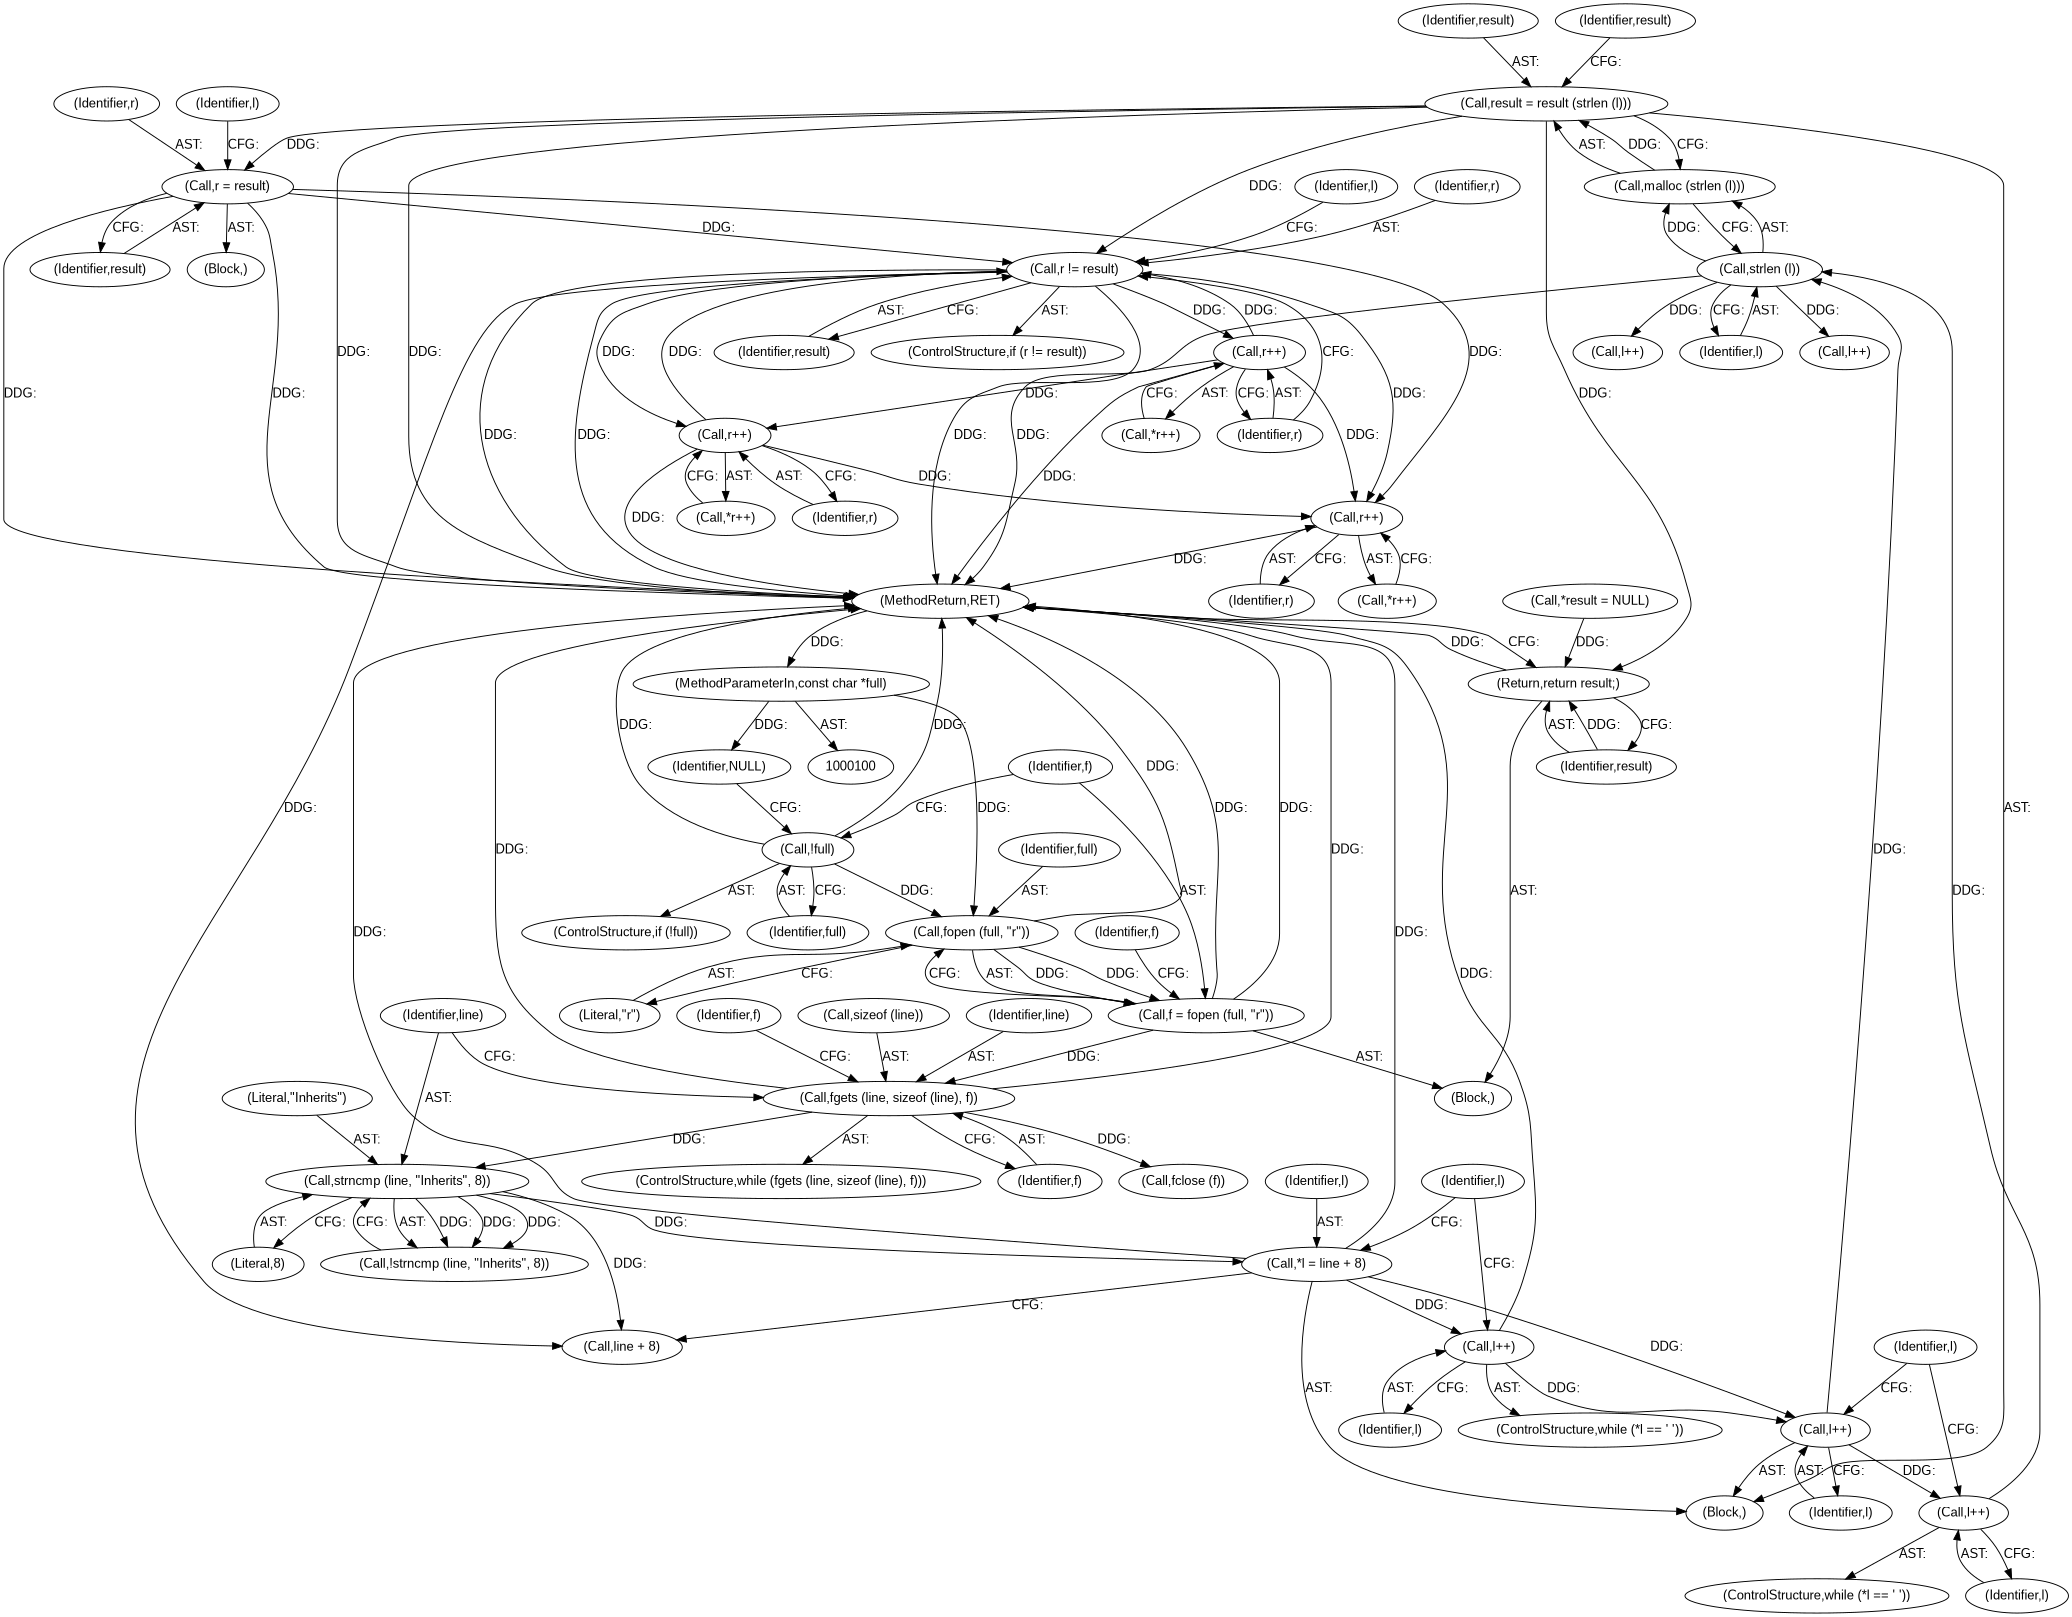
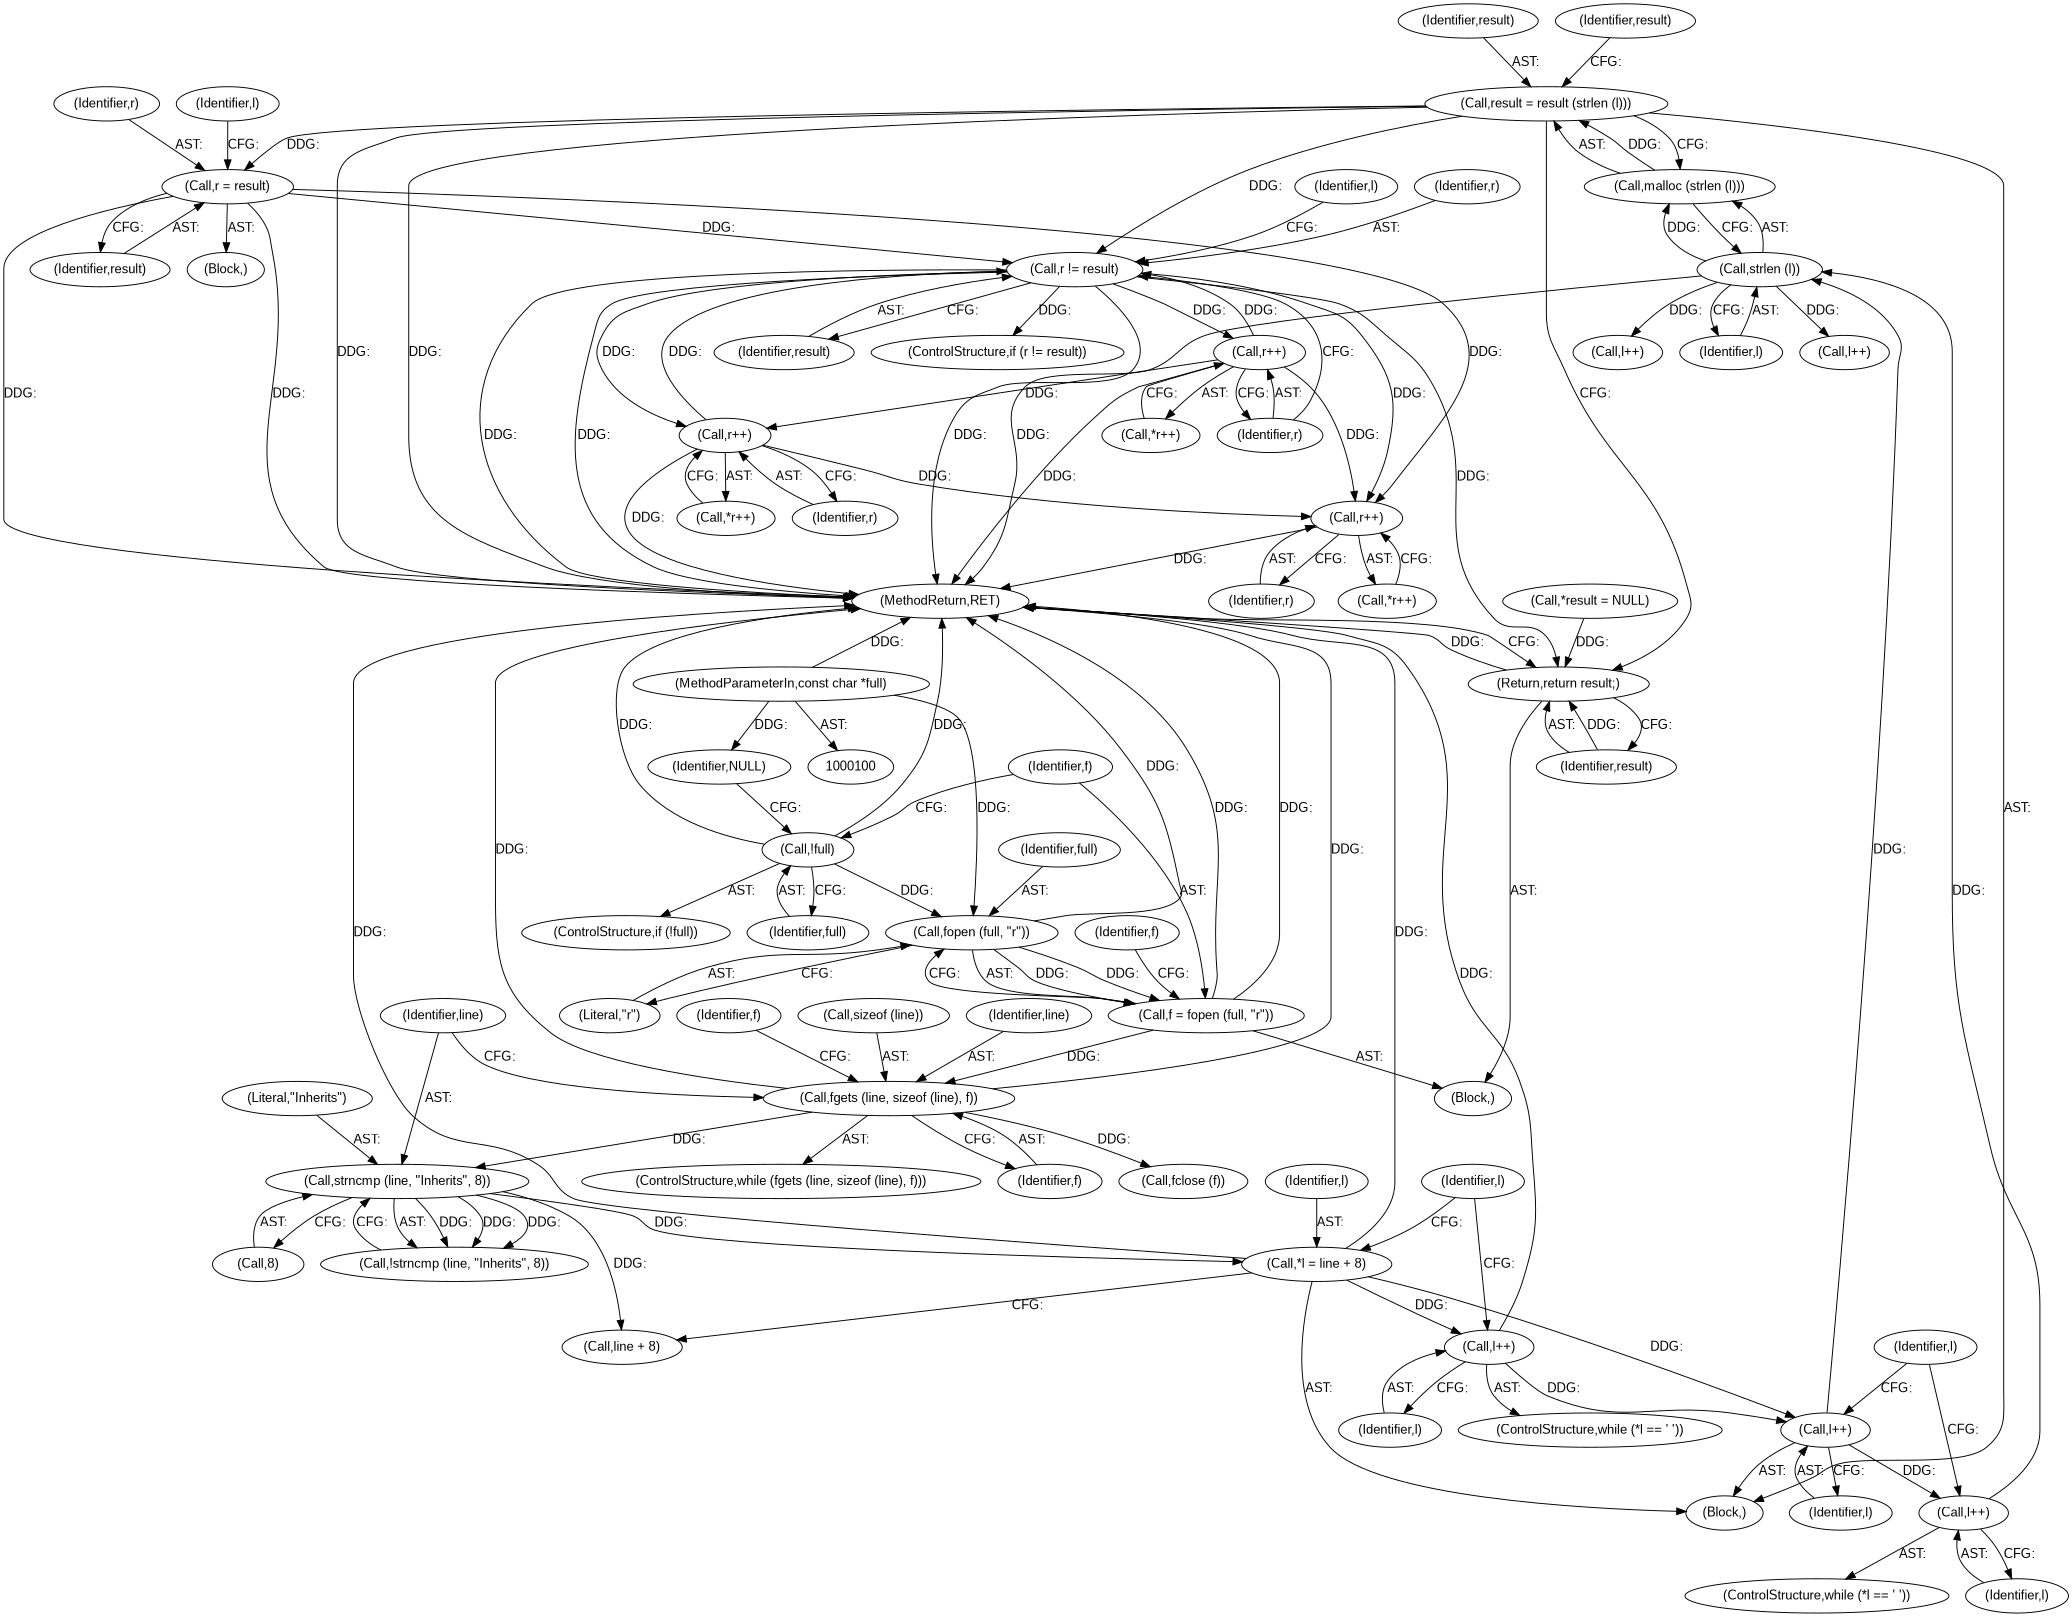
  digraph {
    fontname="Liberation Sans"
    node [fontname="Liberation Sans"]
    edge [fontname="Liberation Sans"]
    n1 [label="(Call,result = result (strlen (l)))"]
    n2 [label="(Call,malloc (strlen (l)))"]
    n3 [label="(Call,r = result)"]
    n4 [label="(Call,r != result)"]
    n5 [label="(Return,return result;)"]
    n6 [label="(Block,)"]
    n7 [label="(MethodReturn,RET)"]
    n8 [label="(Call,strlen (l))"]
    n9 [label="(Call,r++)"]
    n10 [label="(Identifier,result)"]
    n11 [label="(Block,)"]
    n12 [label="(Call,r++)"]
    n13 [label="(Call,r++)"]
    n14 [label="(Identifier,result)"]
    n15 [label="(ControlStructure,if (r != result))"]
    n16 [label="(Block,)"]
    n17 [label="(Identifier,result)"]
    n18 [label="(Call,l++)"]
    n19 [label="(Identifier,l)"]
    n20 [label="(Call,l++)"]
    n21 [label="(Call,l++)"]
    n22 [label="(ControlStructure,while (*l == ' '))"]
    n23 [label="(Identifier,l)"]
    n24 [label="(Call,l++)"]
    n25 [label="(Identifier,l)"]
    n26 [label="(Call,l++)"]
    n27 [label="(ControlStructure,while (*l == ' '))"]
    n28 [label="(Identifier,l)"]
    n29 [label="(Call,*l = line + 8)"]
    n30 [label="(Call,line + 8)"]
    n31 [label="(Call,strncmp (line, \"Inherits\", 8))"]
-   n32 [label="(Literal,8)"]
+   n32 [label="(Call,8)"]
    n33 [label="(Call,!strncmp (line, \"Inherits\", 8))"]
    n34 [label="(Call,fgets (line, sizeof (line), f))"]
    n35 [label="(ControlStructure,while (fgets (line, sizeof (line), f)))"]
    n36 [label="(Call,fclose (f))"]
    n37 [label="(Identifier,f)"]
    n38 [label="(Call,f = fopen (full, \"r\"))"]
    n39 [label="(Call,fopen (full, \"r\"))"]
    n40 [label="(Literal,\"r\")"]
    n41 [label="(Call,!full)"]
    n42 [label="(ControlStructure,if (!full))"]
    n43 [label="(Identifier,full)"]
    n44 [label="(MethodParameterIn,const char *full)"]
    1000100
    n46 [label="(Identifier,NULL)"]
    n47 [label="(Call,*r++)"]
    n48 [label="(Identifier,r)"]
    n49 [label="(Call,*r++)"]
    n50 [label="(Identifier,r)"]
    n51 [label="(Call,*r++)"]
    n52 [label="(Identifier,r)"]
    n53 [label="(Identifier,full)"]
    n54 [label="(Identifier,l)"]
    n55 [label="(Call,*result = NULL)"]
    n56 [label="(Identifier,f)"]
    n57 [label="(Literal,\"Inherits\")"]
    n58 [label="(Identifier,result)"]
    n59 [label="(Identifier,f)"]
    n60 [label="(Identifier,r)"]
    n61 [label="(Identifier,result)"]
    n62 [label="(Call,sizeof (line))"]
    n63 [label="(Identifier,r)"]
    n64 [label="(Identifier,l)"]
    n65 [label="(Identifier,l)"]
    n66 [label="(Identifier,l)"]
    n67 [label="(Identifier,line)"]
    n68 [label="(Identifier,f)"]
    n69 [label="(Identifier,l)"]
    n70 [label="(Identifier,line)"]
    n1 -> n2 [label="CFG: "]
    n1 -> n3 [label="DDG: "]
    n1 -> n4 [label="DDG: "]
-   n1 -> n5 [label="DDG: "]
+   n1 -> n5 [label="CFG: "]
    n1 -> n6 [label="AST: "]
    n1 -> n7 [label="DDG: "]
    n1 -> n7 [label="DDG: "]
    n2 -> n1 [label="AST: "]
    n2 -> n1 [label="DDG: "]
    n2 -> n8 [label="CFG: "]
    n3 -> n4 [label="DDG: "]
    n3 -> n7 [label="DDG: "]
    n3 -> n7 [label="DDG: "]
    n3 -> n9 [label="DDG: "]
    n3 -> n10 [label="CFG: "]
    n3 -> n11 [label="AST: "]
-   n4 -> n30 [label="DDG: "]
+   n4 -> n5 [label="DDG: "]
    n4 -> n7 [label="DDG: "]
    n4 -> n7 [label="DDG: "]
    n4 -> n7 [label="DDG: "]
    n4 -> n9 [label="DDG: "]
    n4 -> n12 [label="DDG: "]
    n4 -> n13 [label="DDG: "]
    n4 -> n14 [label="CFG: "]
-   n4 -> n15 [label="AST: "]
+   n4 -> n15 [label="DDG: "]
    n5 -> n7 [label="DDG: "]
    n5 -> n16 [label="AST: "]
    n5 -> n17 [label="CFG: "]
    n7 -> n5 [label="CFG: "]
    n8 -> n2 [label="AST: "]
    n8 -> n2 [label="DDG: "]
    n8 -> n7 [label="DDG: "]
    n8 -> n18 [label="DDG: "]
    n8 -> n19 [label="CFG: "]
    n8 -> n20 [label="DDG: "]
    n9 -> n7 [label="DDG: "]
    n9 -> n47 [label="AST: "]
    n9 -> n48 [label="CFG: "]
    n10 -> n3 [label="AST: "]
    n12 -> n4 [label="DDG: "]
    n12 -> n7 [label="DDG: "]
    n12 -> n9 [label="DDG: "]
    n12 -> n13 [label="DDG: "]
    n12 -> n49 [label="AST: "]
    n12 -> n50 [label="CFG: "]
    n13 -> n4 [label="DDG: "]
    n13 -> n7 [label="DDG: "]
    n13 -> n9 [label="DDG: "]
    n13 -> n51 [label="AST: "]
    n13 -> n52 [label="CFG: "]
    n14 -> n4 [label="AST: "]
    n17 -> n5 [label="AST: "]
    n17 -> n5 [label="DDG: "]
    n19 -> n8 [label="AST: "]
    n21 -> n8 [label="DDG: "]
    n21 -> n22 [label="AST: "]
    n21 -> n23 [label="CFG: "]
    n23 -> n21 [label="AST: "]
    n24 -> n6 [label="AST: "]
    n24 -> n8 [label="DDG: "]
    n24 -> n21 [label="DDG: "]
    n24 -> n25 [label="CFG: "]
    n25 -> n24 [label="AST: "]
    n26 -> n7 [label="DDG: "]
    n26 -> n24 [label="DDG: "]
    n26 -> n27 [label="AST: "]
    n26 -> n28 [label="CFG: "]
    n28 -> n26 [label="AST: "]
    n29 -> n6 [label="AST: "]
    n29 -> n7 [label="DDG: "]
    n29 -> n7 [label="DDG: "]
    n29 -> n24 [label="DDG: "]
    n29 -> n26 [label="DDG: "]
    n29 -> n30 [label="CFG: "]
    n31 -> n29 [label="DDG: "]
    n31 -> n30 [label="DDG: "]
    n31 -> n32 [label="CFG: "]
    n31 -> n33 [label="AST: "]
    n31 -> n33 [label="DDG: "]
    n31 -> n33 [label="DDG: "]
    n31 -> n33 [label="DDG: "]
    n32 -> n31 [label="AST: "]
    n33 -> n31 [label="CFG: "]
    n34 -> n7 [label="DDG: "]
    n34 -> n7 [label="DDG: "]
    n34 -> n31 [label="DDG: "]
    n34 -> n35 [label="AST: "]
    n34 -> n36 [label="DDG: "]
    n34 -> n37 [label="CFG: "]
    n37 -> n34 [label="AST: "]
    n38 -> n7 [label="DDG: "]
    n38 -> n7 [label="DDG: "]
    n38 -> n16 [label="AST: "]
    n38 -> n34 [label="DDG: "]
    n38 -> n39 [label="CFG: "]
    n39 -> n7 [label="DDG: "]
    n39 -> n38 [label="AST: "]
    n39 -> n38 [label="DDG: "]
    n39 -> n38 [label="DDG: "]
    n39 -> n40 [label="CFG: "]
    n40 -> n39 [label="AST: "]
    n41 -> n7 [label="DDG: "]
    n41 -> n7 [label="DDG: "]
    n41 -> n39 [label="DDG: "]
    n41 -> n42 [label="AST: "]
    n41 -> n43 [label="CFG: "]
    n43 -> n41 [label="AST: "]
-   n7 -> n44 [label="DDG: "]
+   n44 -> n7 [label="DDG: "]
    n44 -> n39 [label="DDG: "]
    n44 -> 1000100 [label="AST: "]
    n44 -> n46 [label="DDG: "]
    n46 -> n41 [label="CFG: "]
    n47 -> n9 [label="CFG: "]
    n48 -> n9 [label="AST: "]
    n49 -> n12 [label="CFG: "]
    n50 -> n4 [label="CFG: "]
    n50 -> n12 [label="AST: "]
    n51 -> n13 [label="CFG: "]
    n52 -> n13 [label="AST: "]
    n53 -> n39 [label="AST: "]
    n54 -> n21 [label="CFG: "]
    n54 -> n24 [label="CFG: "]
    n55 -> n5 [label="DDG: "]
    n56 -> n34 [label="CFG: "]
    n57 -> n31 [label="AST: "]
    n58 -> n1 [label="AST: "]
    n59 -> n38 [label="CFG: "]
    n60 -> n3 [label="AST: "]
    n61 -> n1 [label="CFG: "]
    n62 -> n34 [label="AST: "]
    n63 -> n4 [label="AST: "]
    n64 -> n4 [label="CFG: "]
    n65 -> n29 [label="AST: "]
    n66 -> n3 [label="CFG: "]
    n67 -> n34 [label="AST: "]
    n68 -> n38 [label="AST: "]
    n68 -> n41 [label="CFG: "]
    n69 -> n26 [label="CFG: "]
    n69 -> n29 [label="CFG: "]
    n70 -> n31 [label="AST: "]
    n70 -> n34 [label="CFG: "]
  }
